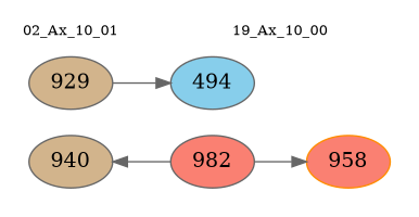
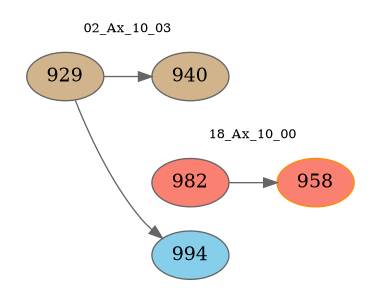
  digraph {
    rankdir=LR
    node [color=gray40 fillcolor=tan style=filled]
    edge [color=gray40]
    n1 [label=929]
    n2 [label=940]
    n3 [fillcolor=salmon label=982]
    n4 [color=darkorange fillcolor=salmon label=958]
-   n5 [fillcolor=skyblue label=494]
+   n5 [fillcolor=skyblue label=994]
    subgraph cluster_1 {
      color=white
      fontsize=10
-     label="02_Ax_10_01"
+     label="02_Ax_10_03"
      n1
      n2
    }
    subgraph cluster_2 {
      color=white
      fontsize=10
-     label="19_Ax_10_00"
+     label="18_Ax_10_00"
      n3
      n4
      n5
    }
-   n3 -> n2
+   n1 -> n2
    n1 -> n5
    n3 -> n4
  }
